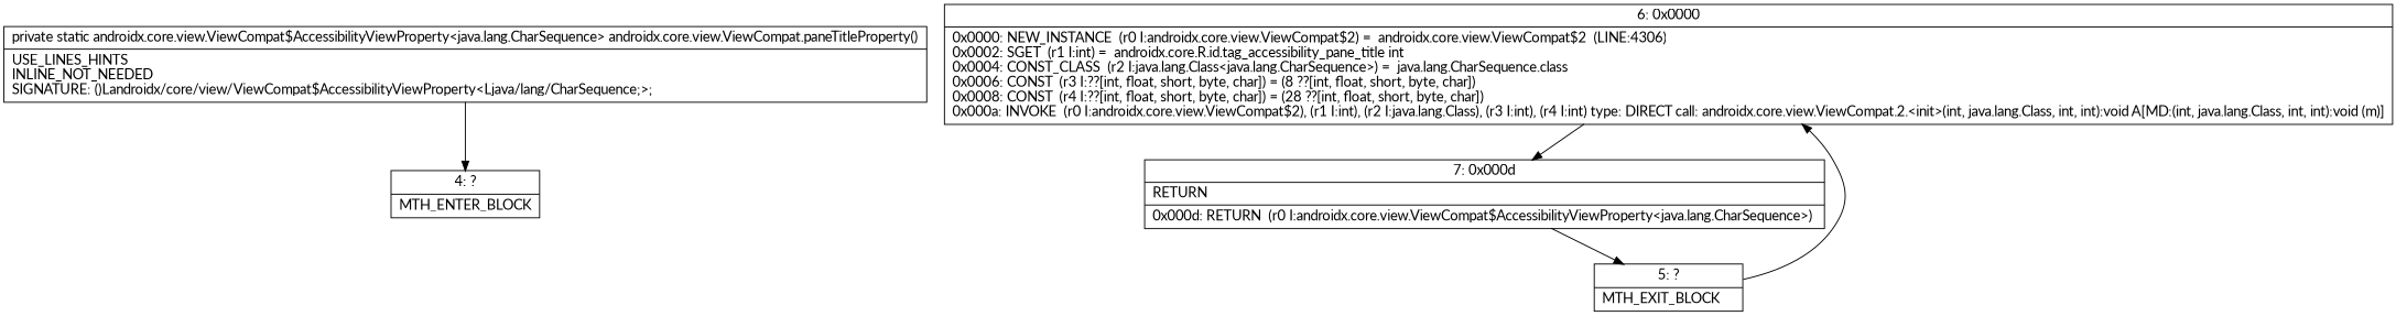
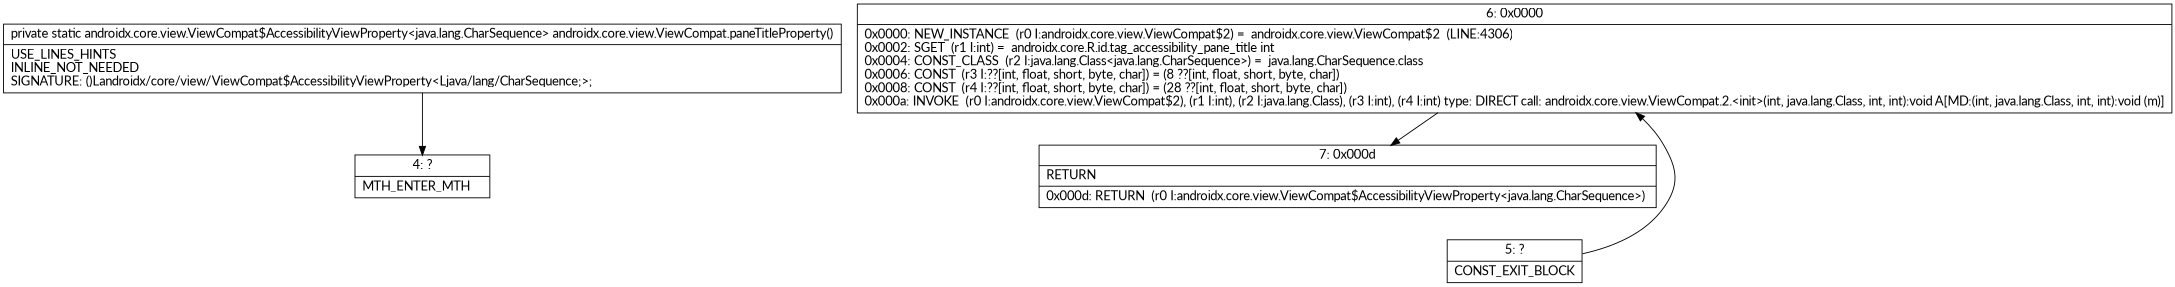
  digraph {
    fontname=Lato
    node [fontname=Lato shape=record]
    edge [fontname=Lato]
-   n1 [label="{4\:\ ?|MTH_ENTER_BLOCK\l}"]
+   n1 [label="{4\:\ ?|MTH_ENTER_MTH\l}"]
    n2 [label="{6\:\ 0x0000|0x0000: NEW_INSTANCE  (r0 I:androidx.core.view.ViewCompat$2) =  androidx.core.view.ViewCompat$2  (LINE:4306)\l0x0002: SGET  (r1 I:int) =  androidx.core.R.id.tag_accessibility_pane_title int \l0x0004: CONST_CLASS  (r2 I:java.lang.Class\<java.lang.CharSequence\>) =  java.lang.CharSequence.class \l0x0006: CONST  (r3 I:??[int, float, short, byte, char]) = (8 ??[int, float, short, byte, char]) \l0x0008: CONST  (r4 I:??[int, float, short, byte, char]) = (28 ??[int, float, short, byte, char]) \l0x000a: INVOKE  (r0 I:androidx.core.view.ViewCompat$2), (r1 I:int), (r2 I:java.lang.Class), (r3 I:int), (r4 I:int) type: DIRECT call: androidx.core.view.ViewCompat.2.\<init\>(int, java.lang.Class, int, int):void A[MD:(int, java.lang.Class, int, int):void (m)]\l}"]
    n3 [label="{7\:\ 0x000d|RETURN\l|0x000d: RETURN  (r0 I:androidx.core.view.ViewCompat$AccessibilityViewProperty\<java.lang.CharSequence\>) \l}"]
-   n4 [label="{5\:\ ?|MTH_EXIT_BLOCK\l}"]
+   n4 [label="{5\:\ ?|CONST_EXIT_BLOCK\l}"]
    n5 [label="{private static androidx.core.view.ViewCompat$AccessibilityViewProperty\<java.lang.CharSequence\> androidx.core.view.ViewCompat.paneTitleProperty()  | USE_LINES_HINTS\lINLINE_NOT_NEEDED\lSIGNATURE: ()Landroidx\/core\/view\/ViewCompat$AccessibilityViewProperty\<Ljava\/lang\/CharSequence;\>;\l}"]
    n2 -> n3
-   n3 -> n4
    n4 -> n2
    n5 -> n1
  }
